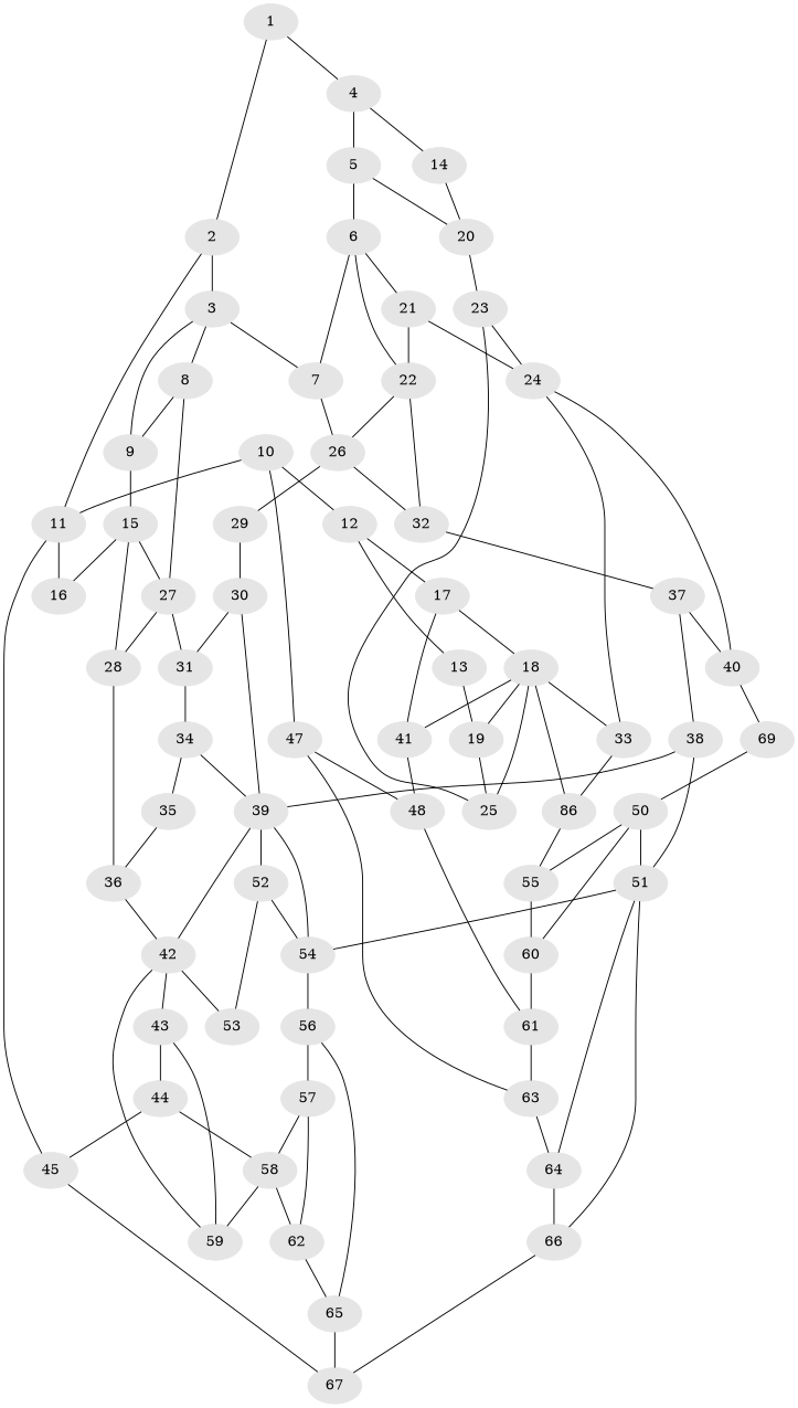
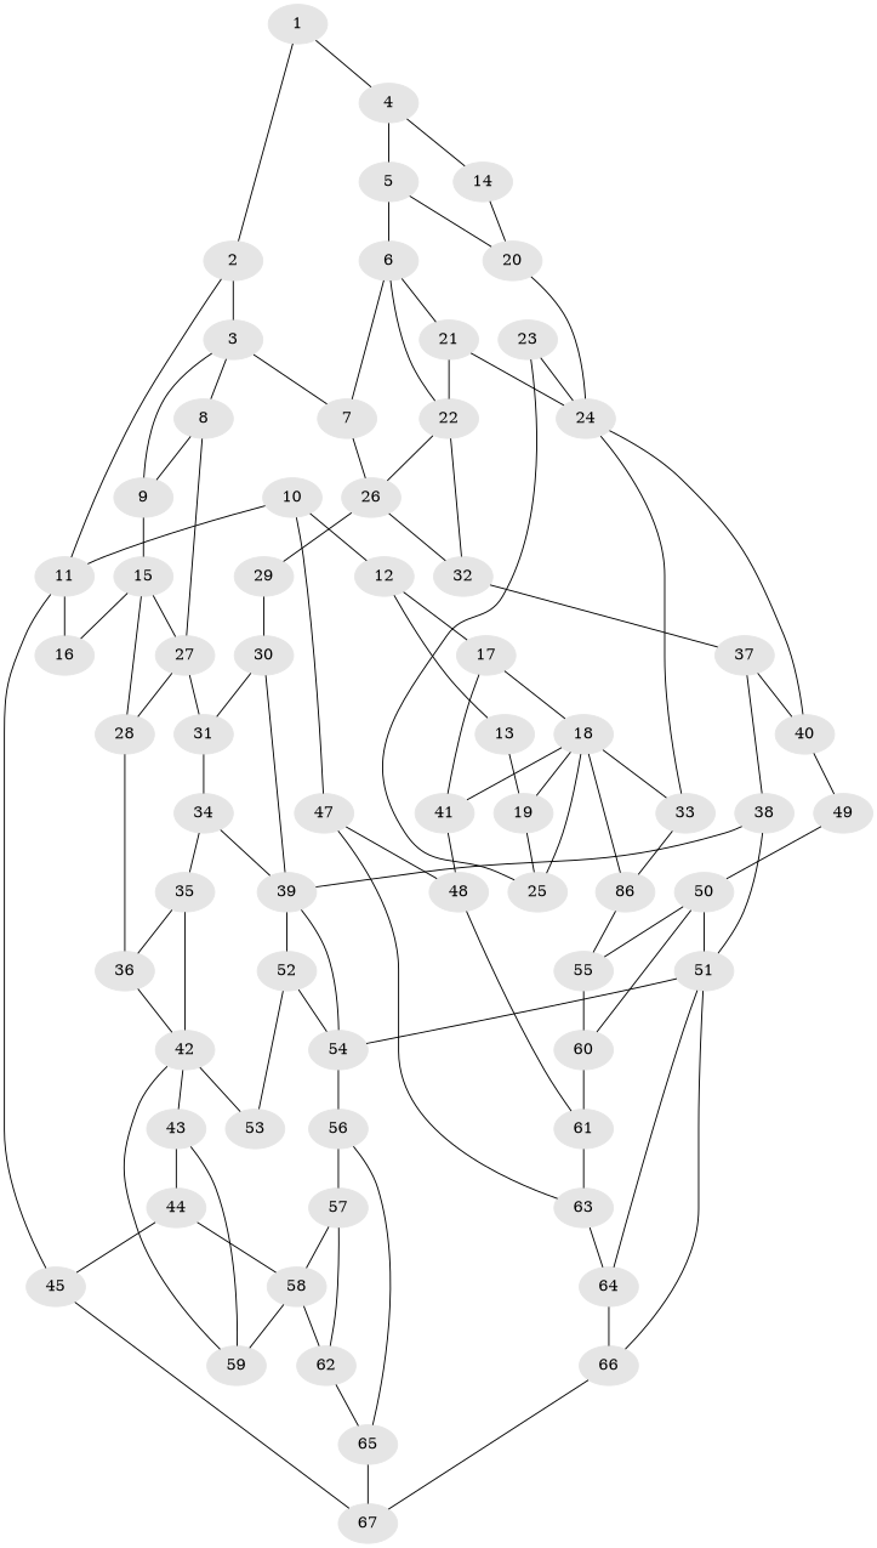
  graph {
    node [color=gray90 style=filled]
    edge [weight=1.0]
    1
    2
    4
    3
    11
    5
    14
    7
    8
    9
    16
    45
    26
    27
    15
    6
    20
    21
    22
    23
    24
    32
    29
    28
    31
    10
    12
    47
    13
    17
    48
    63
    67
    19
    18
    41
    25
    36
    33
    n40 [label=86]
    55
    40
    37
-   49 [label=69]
+   49
    30
    34
    42
    39
    52
    54
    35
    38
    43
    53
    59
    51
    64
    66
    56
    50
    61
    44
    58
    62
    60
    57
    65
    1 -- 2
    1 -- 4
    2 -- 3
    2 -- 11
    4 -- 5 [weight=2.0]
    4 -- 14
    3 -- 7 [weight=2.0]
    3 -- 8
    3 -- 9
    11 -- 16
    11 -- 45
    5 -- 6 [weight=2.0]
    5 -- 20
    14 -- 20
    7 -- 26 [weight=2.0]
    8 -- 9
    8 -- 27
    9 -- 15 [weight=2.0]
    45 -- 67
    26 -- 32
    26 -- 29 [weight=2.0]
    27 -- 28 [weight=2.0]
    27 -- 31 [weight=2.0]
    15 -- 16 [weight=2.0]
    15 -- 27
    15 -- 28
    6 -- 7 [weight=2.0]
    6 -- 21
    6 -- 22
-   20 -- 23
+   20 -- 24
    21 -- 22 [weight=2.0]
    21 -- 24 [weight=2.0]
    22 -- 26
    22 -- 32
    23 -- 24
    23 -- 25
    24 -- 33
    24 -- 40
    32 -- 37
    29 -- 30
    28 -- 36
    31 -- 34 [weight=2.0]
    10 -- 11
    10 -- 12 [weight=2.0]
    10 -- 47
    12 -- 13
    12 -- 17
    47 -- 48
    47 -- 63
    13 -- 19
    17 -- 18
    17 -- 41
    48 -- 61
    63 -- 64
    19 -- 25
    18 -- 19
    18 -- 41
    18 -- 25
    18 -- 33
    18 -- n40
    41 -- 48
    36 -- 42
    33 -- n40
    n40 -- 55
    55 -- 60
    40 -- 49
    37 -- 40
    37 -- 38
    49 -- 50 [weight=2.0]
    30 -- 31 [weight=2.0]
    30 -- 39
    34 -- 39
    34 -- 35
    42 -- 43
    42 -- 53 [weight=2.0]
    42 -- 59
    39 -- 52
    39 -- 54
    52 -- 54
    52 -- 53
    54 -- 56 [weight=2.0]
    35 -- 36
-   39 -- 42
+   35 -- 42
    38 -- 39 [weight=2.0]
    38 -- 51
    43 -- 59
    43 -- 44
    51 -- 54
    51 -- 64
    51 -- 66
    64 -- 66
    66 -- 67
    56 -- 57 [weight=3.0]
    56 -- 65
    50 -- 55
    50 -- 51 [weight=2.0]
    50 -- 60
    61 -- 63
    44 -- 45
    44 -- 58
    58 -- 59
    58 -- 62 [weight=3.0]
    62 -- 65
    60 -- 61 [weight=4.0]
    57 -- 58
    57 -- 62 [weight=2.0]
    65 -- 67
  }
